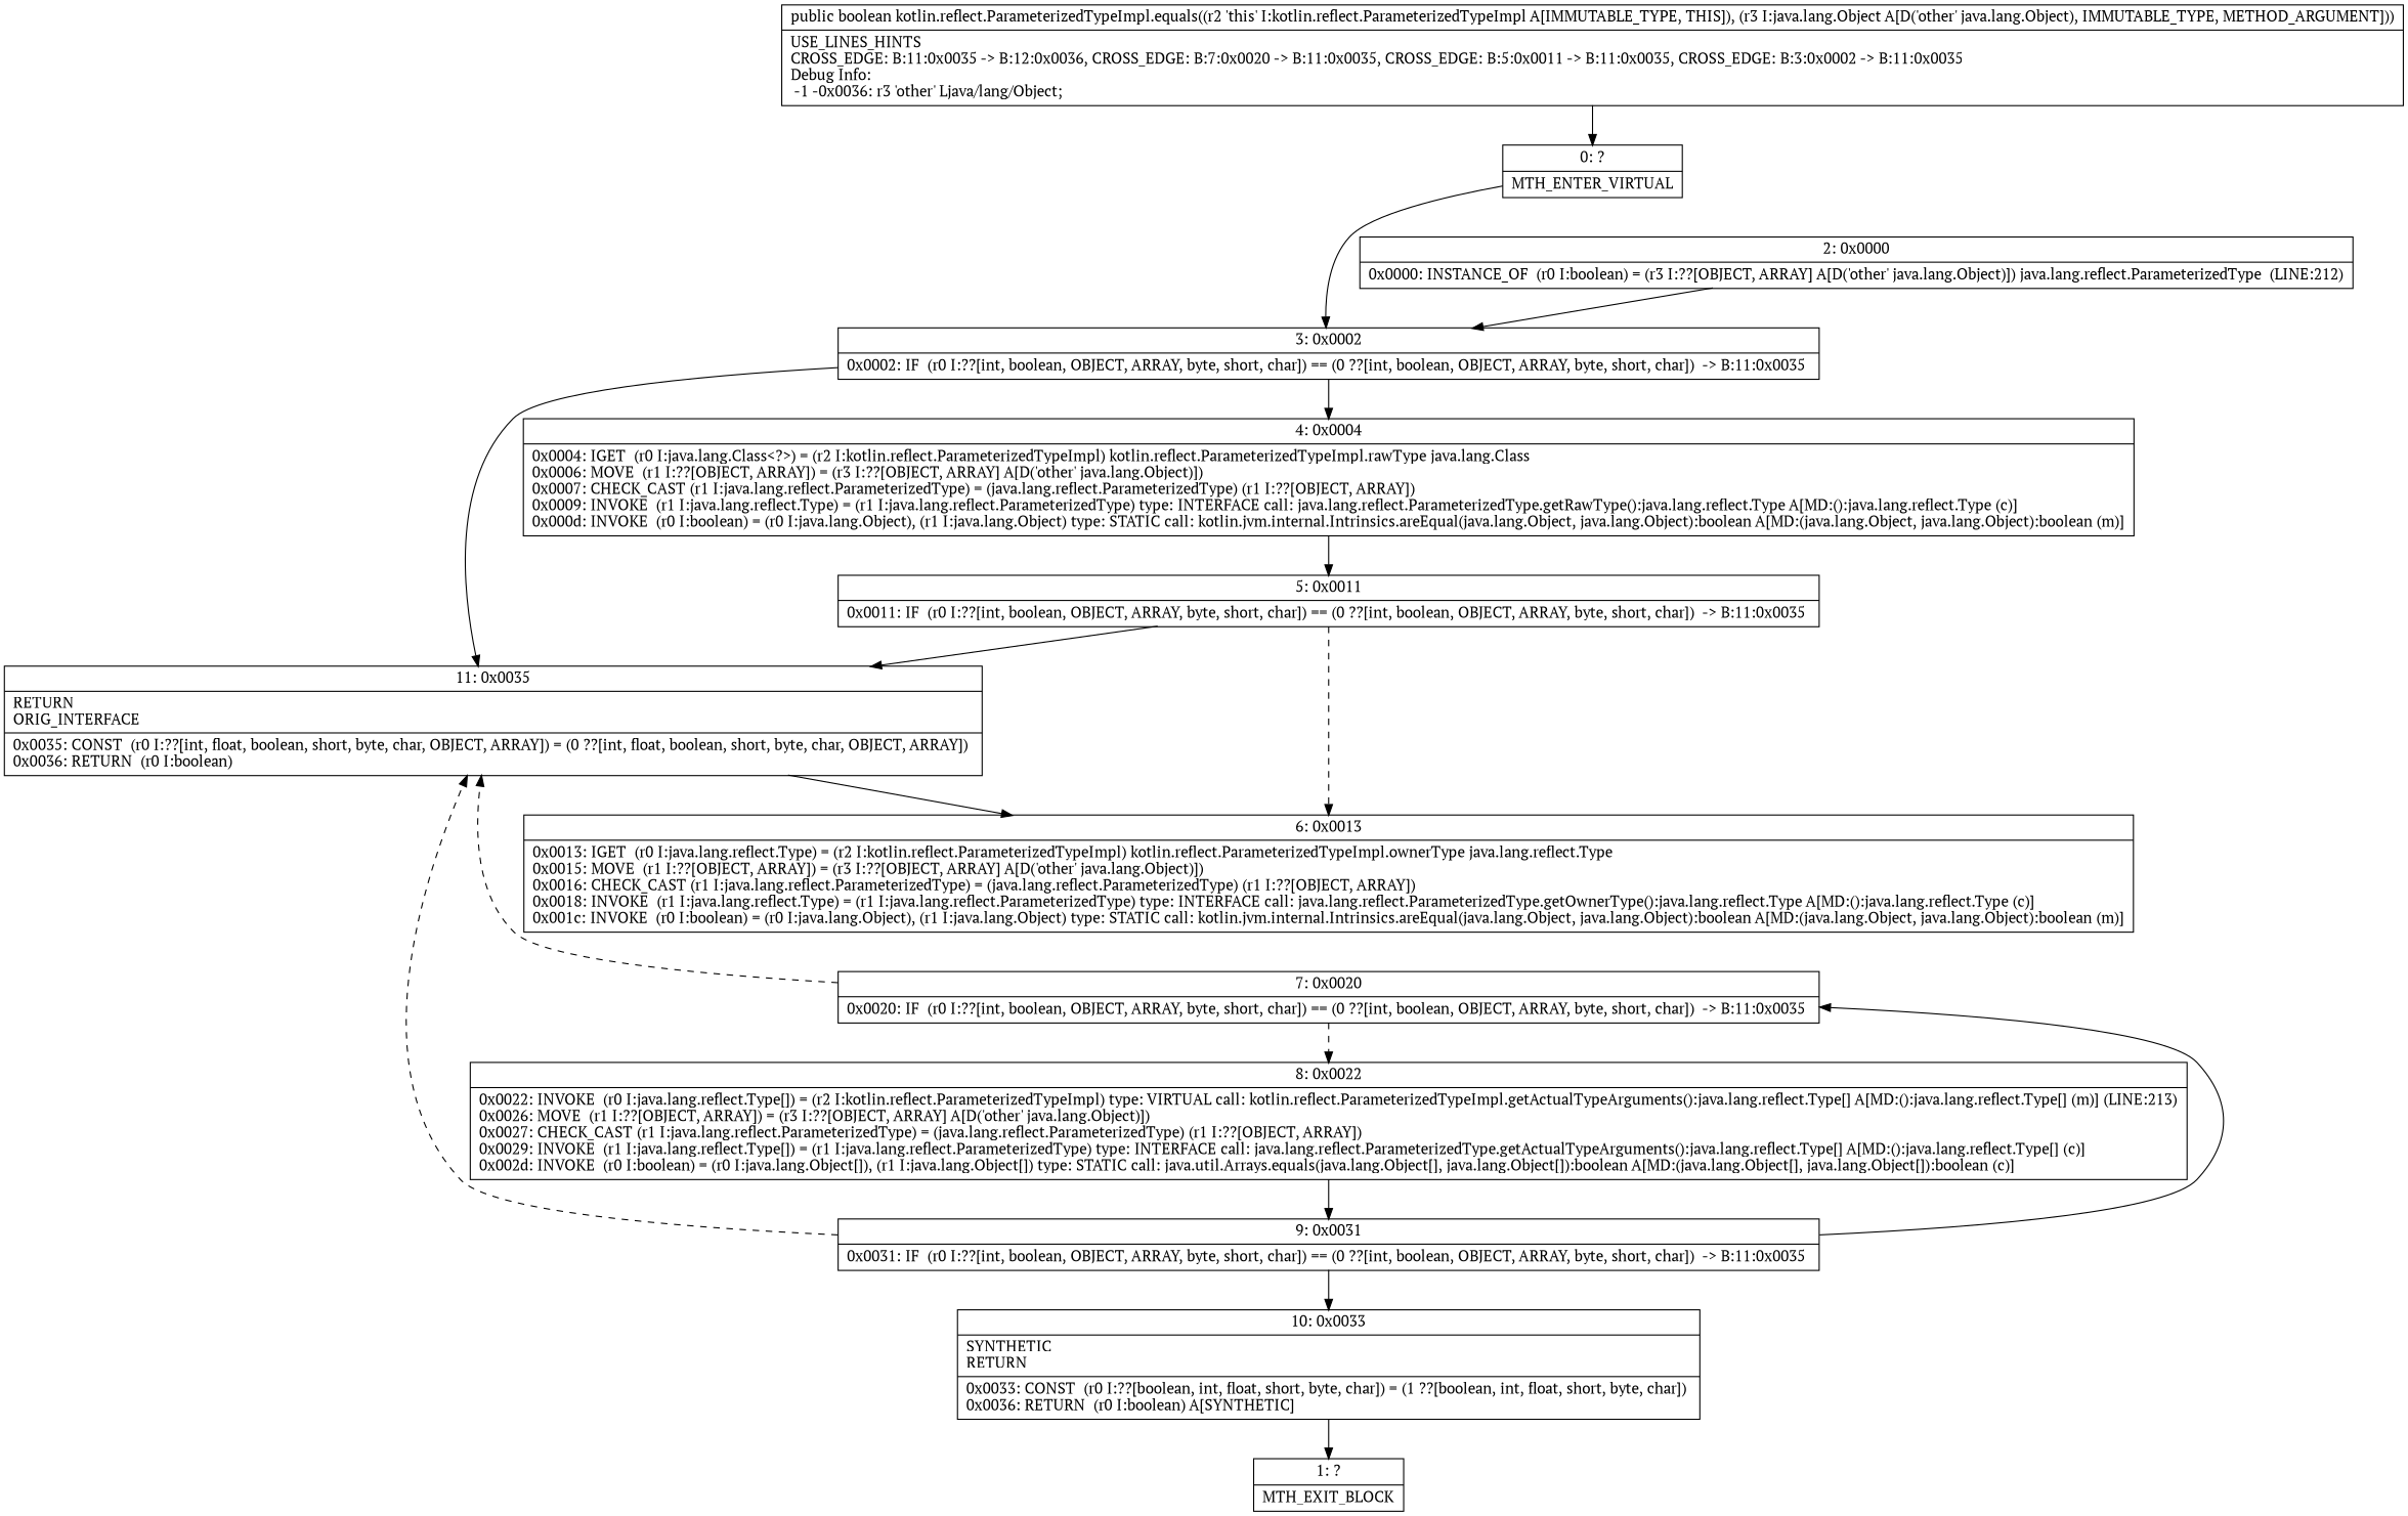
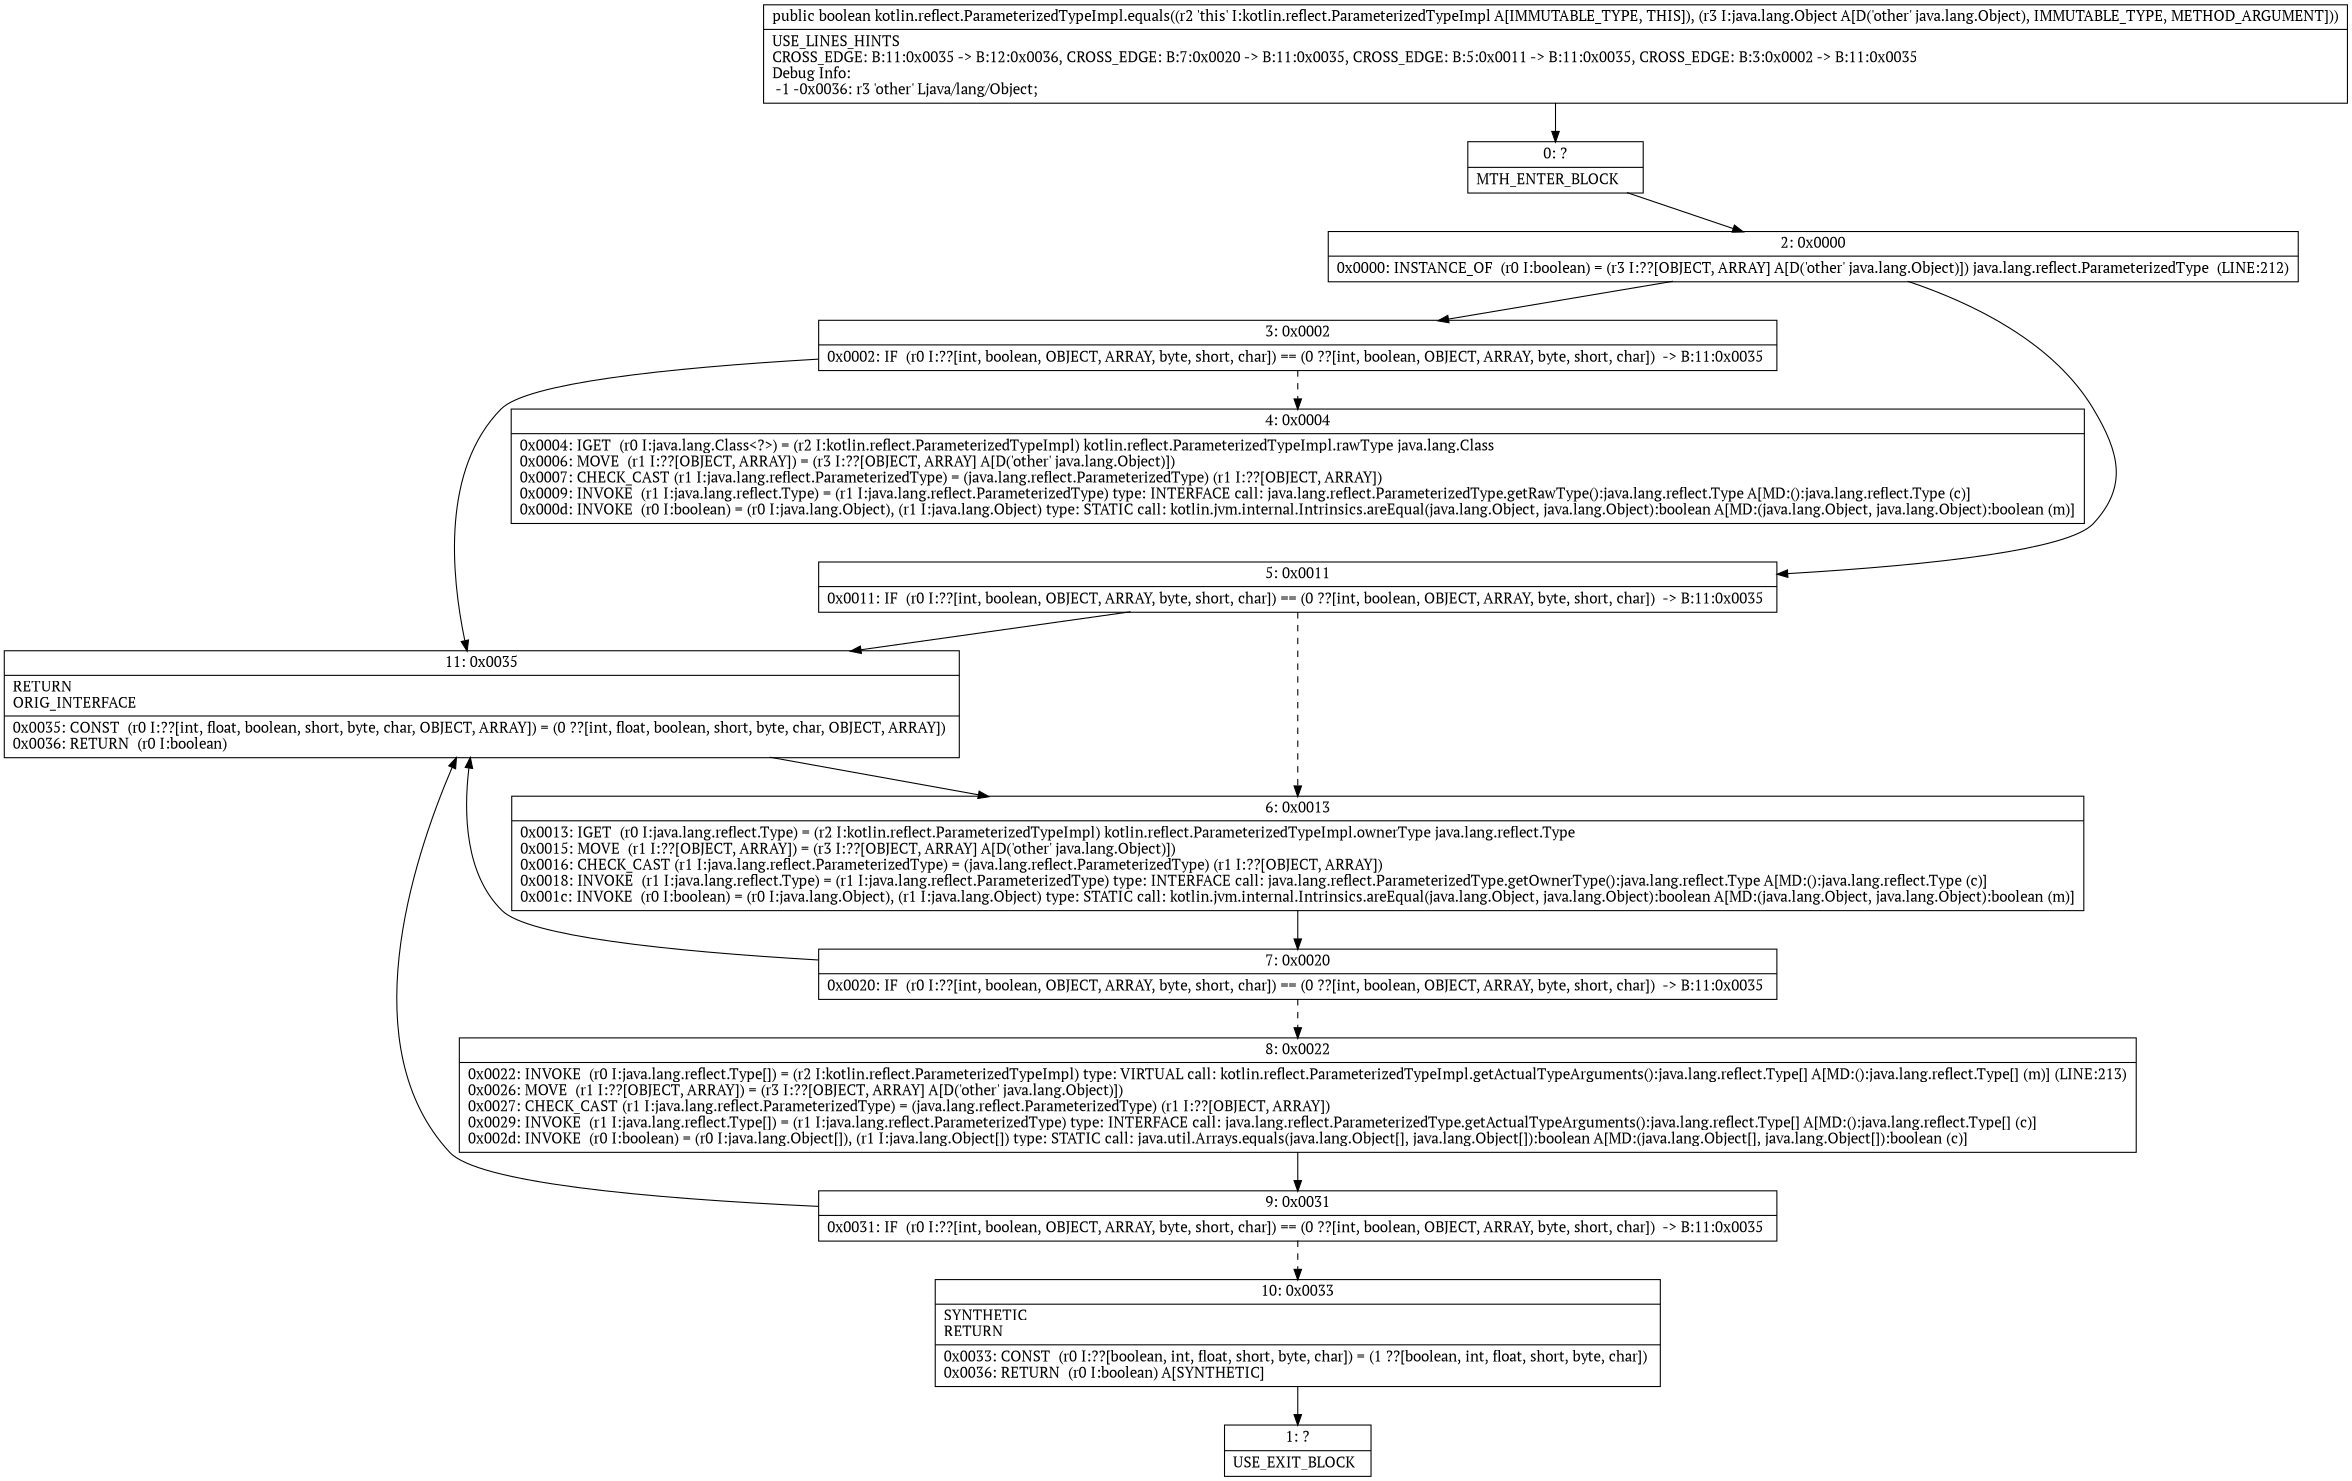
  digraph {
    fontname="PT Serif"
    node [fontname="PT Serif" shape=record]
    edge [fontname="PT Serif"]
-   n1 [label="{0\:\ ?|MTH_ENTER_VIRTUAL\l}"]
+   n1 [label="{0\:\ ?|MTH_ENTER_BLOCK\l}"]
    n2 [label="{2\:\ 0x0000|0x0000: INSTANCE_OF  (r0 I:boolean) = (r3 I:??[OBJECT, ARRAY] A[D('other' java.lang.Object)]) java.lang.reflect.ParameterizedType  (LINE:212)\l}"]
    n3 [label="{3\:\ 0x0002|0x0002: IF  (r0 I:??[int, boolean, OBJECT, ARRAY, byte, short, char]) == (0 ??[int, boolean, OBJECT, ARRAY, byte, short, char])  \-\> B:11:0x0035 \l}"]
    n4 [label="{4\:\ 0x0004|0x0004: IGET  (r0 I:java.lang.Class\<?\>) = (r2 I:kotlin.reflect.ParameterizedTypeImpl) kotlin.reflect.ParameterizedTypeImpl.rawType java.lang.Class \l0x0006: MOVE  (r1 I:??[OBJECT, ARRAY]) = (r3 I:??[OBJECT, ARRAY] A[D('other' java.lang.Object)]) \l0x0007: CHECK_CAST (r1 I:java.lang.reflect.ParameterizedType) = (java.lang.reflect.ParameterizedType) (r1 I:??[OBJECT, ARRAY]) \l0x0009: INVOKE  (r1 I:java.lang.reflect.Type) = (r1 I:java.lang.reflect.ParameterizedType) type: INTERFACE call: java.lang.reflect.ParameterizedType.getRawType():java.lang.reflect.Type A[MD:():java.lang.reflect.Type (c)]\l0x000d: INVOKE  (r0 I:boolean) = (r0 I:java.lang.Object), (r1 I:java.lang.Object) type: STATIC call: kotlin.jvm.internal.Intrinsics.areEqual(java.lang.Object, java.lang.Object):boolean A[MD:(java.lang.Object, java.lang.Object):boolean (m)]\l}"]
    n5 [label="{11\:\ 0x0035|RETURN\lORIG_INTERFACE\l|0x0035: CONST  (r0 I:??[int, float, boolean, short, byte, char, OBJECT, ARRAY]) = (0 ??[int, float, boolean, short, byte, char, OBJECT, ARRAY]) \l0x0036: RETURN  (r0 I:boolean) \l}"]
    n6 [label="{5\:\ 0x0011|0x0011: IF  (r0 I:??[int, boolean, OBJECT, ARRAY, byte, short, char]) == (0 ??[int, boolean, OBJECT, ARRAY, byte, short, char])  \-\> B:11:0x0035 \l}"]
    n7 [label="{6\:\ 0x0013|0x0013: IGET  (r0 I:java.lang.reflect.Type) = (r2 I:kotlin.reflect.ParameterizedTypeImpl) kotlin.reflect.ParameterizedTypeImpl.ownerType java.lang.reflect.Type \l0x0015: MOVE  (r1 I:??[OBJECT, ARRAY]) = (r3 I:??[OBJECT, ARRAY] A[D('other' java.lang.Object)]) \l0x0016: CHECK_CAST (r1 I:java.lang.reflect.ParameterizedType) = (java.lang.reflect.ParameterizedType) (r1 I:??[OBJECT, ARRAY]) \l0x0018: INVOKE  (r1 I:java.lang.reflect.Type) = (r1 I:java.lang.reflect.ParameterizedType) type: INTERFACE call: java.lang.reflect.ParameterizedType.getOwnerType():java.lang.reflect.Type A[MD:():java.lang.reflect.Type (c)]\l0x001c: INVOKE  (r0 I:boolean) = (r0 I:java.lang.Object), (r1 I:java.lang.Object) type: STATIC call: kotlin.jvm.internal.Intrinsics.areEqual(java.lang.Object, java.lang.Object):boolean A[MD:(java.lang.Object, java.lang.Object):boolean (m)]\l}"]
    n8 [label="{7\:\ 0x0020|0x0020: IF  (r0 I:??[int, boolean, OBJECT, ARRAY, byte, short, char]) == (0 ??[int, boolean, OBJECT, ARRAY, byte, short, char])  \-\> B:11:0x0035 \l}"]
    n9 [label="{8\:\ 0x0022|0x0022: INVOKE  (r0 I:java.lang.reflect.Type[]) = (r2 I:kotlin.reflect.ParameterizedTypeImpl) type: VIRTUAL call: kotlin.reflect.ParameterizedTypeImpl.getActualTypeArguments():java.lang.reflect.Type[] A[MD:():java.lang.reflect.Type[] (m)] (LINE:213)\l0x0026: MOVE  (r1 I:??[OBJECT, ARRAY]) = (r3 I:??[OBJECT, ARRAY] A[D('other' java.lang.Object)]) \l0x0027: CHECK_CAST (r1 I:java.lang.reflect.ParameterizedType) = (java.lang.reflect.ParameterizedType) (r1 I:??[OBJECT, ARRAY]) \l0x0029: INVOKE  (r1 I:java.lang.reflect.Type[]) = (r1 I:java.lang.reflect.ParameterizedType) type: INTERFACE call: java.lang.reflect.ParameterizedType.getActualTypeArguments():java.lang.reflect.Type[] A[MD:():java.lang.reflect.Type[] (c)]\l0x002d: INVOKE  (r0 I:boolean) = (r0 I:java.lang.Object[]), (r1 I:java.lang.Object[]) type: STATIC call: java.util.Arrays.equals(java.lang.Object[], java.lang.Object[]):boolean A[MD:(java.lang.Object[], java.lang.Object[]):boolean (c)]\l}"]
    n10 [label="{9\:\ 0x0031|0x0031: IF  (r0 I:??[int, boolean, OBJECT, ARRAY, byte, short, char]) == (0 ??[int, boolean, OBJECT, ARRAY, byte, short, char])  \-\> B:11:0x0035 \l}"]
    n11 [label="{10\:\ 0x0033|SYNTHETIC\lRETURN\l|0x0033: CONST  (r0 I:??[boolean, int, float, short, byte, char]) = (1 ??[boolean, int, float, short, byte, char]) \l0x0036: RETURN  (r0 I:boolean) A[SYNTHETIC]\l}"]
-   n12 [label="{1\:\ ?|MTH_EXIT_BLOCK\l}"]
+   n12 [label="{1\:\ ?|USE_EXIT_BLOCK\l}"]
    n13 [label="{public boolean kotlin.reflect.ParameterizedTypeImpl.equals((r2 'this' I:kotlin.reflect.ParameterizedTypeImpl A[IMMUTABLE_TYPE, THIS]), (r3 I:java.lang.Object A[D('other' java.lang.Object), IMMUTABLE_TYPE, METHOD_ARGUMENT]))  | USE_LINES_HINTS\lCROSS_EDGE: B:11:0x0035 \-\> B:12:0x0036, CROSS_EDGE: B:7:0x0020 \-\> B:11:0x0035, CROSS_EDGE: B:5:0x0011 \-\> B:11:0x0035, CROSS_EDGE: B:3:0x0002 \-\> B:11:0x0035\lDebug Info:\l  \-1 \-0x0036: r3 'other' Ljava\/lang\/Object;\l}"]
-   n1 -> n3
+   n1 -> n2
    n2 -> n3
-   n3 -> n4 [style=solid]
+   n3 -> n4 [style=dashed]
    n3 -> n5
-   n4 -> n6
+   n2 -> n6
    n5 -> n7
    n6 -> n5
    n6 -> n7 [style=dashed]
-   n10 -> n8
-   n8 -> n5 [style=dashed]
+   n7 -> n8
+   n8 -> n5
    n8 -> n9 [style=dashed]
    n9 -> n10
-   n10 -> n5 [style=dashed]
-   n10 -> n11 [style=solid]
+   n10 -> n5
+   n10 -> n11 [style=dashed]
    n11 -> n12
    n13 -> n1
  }
